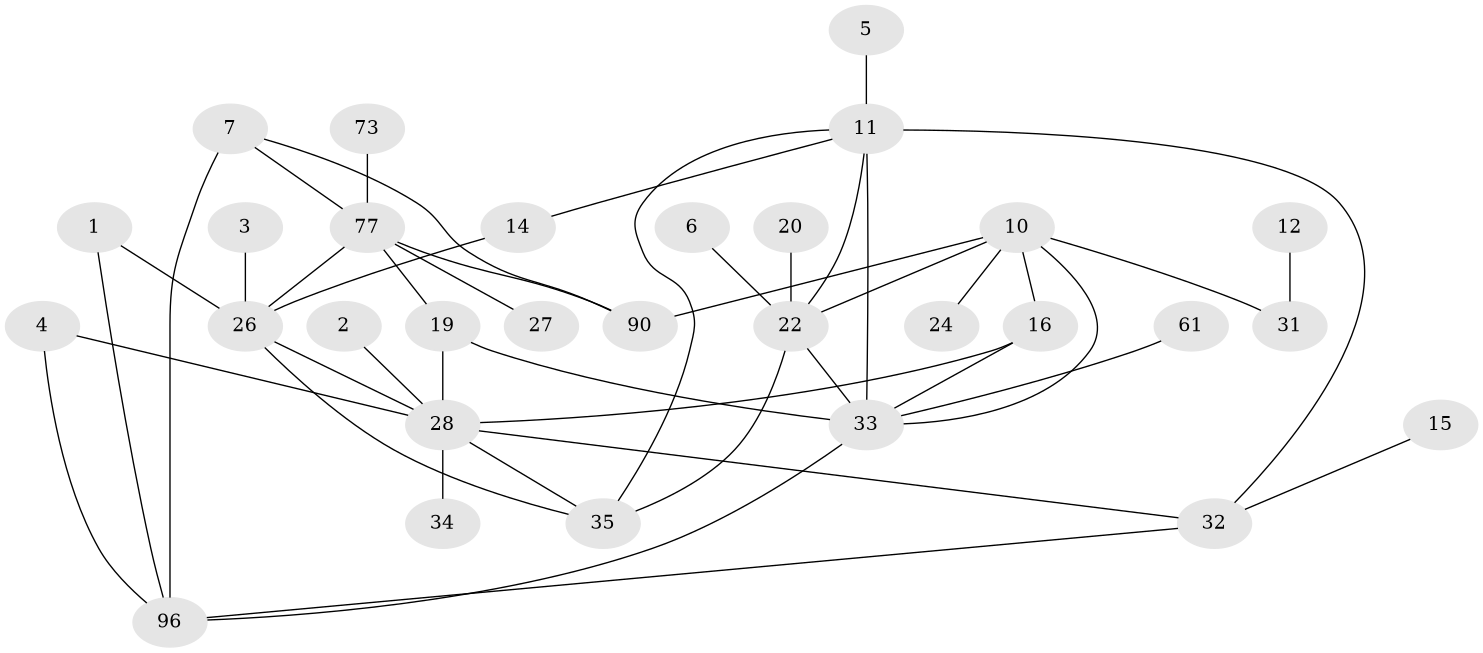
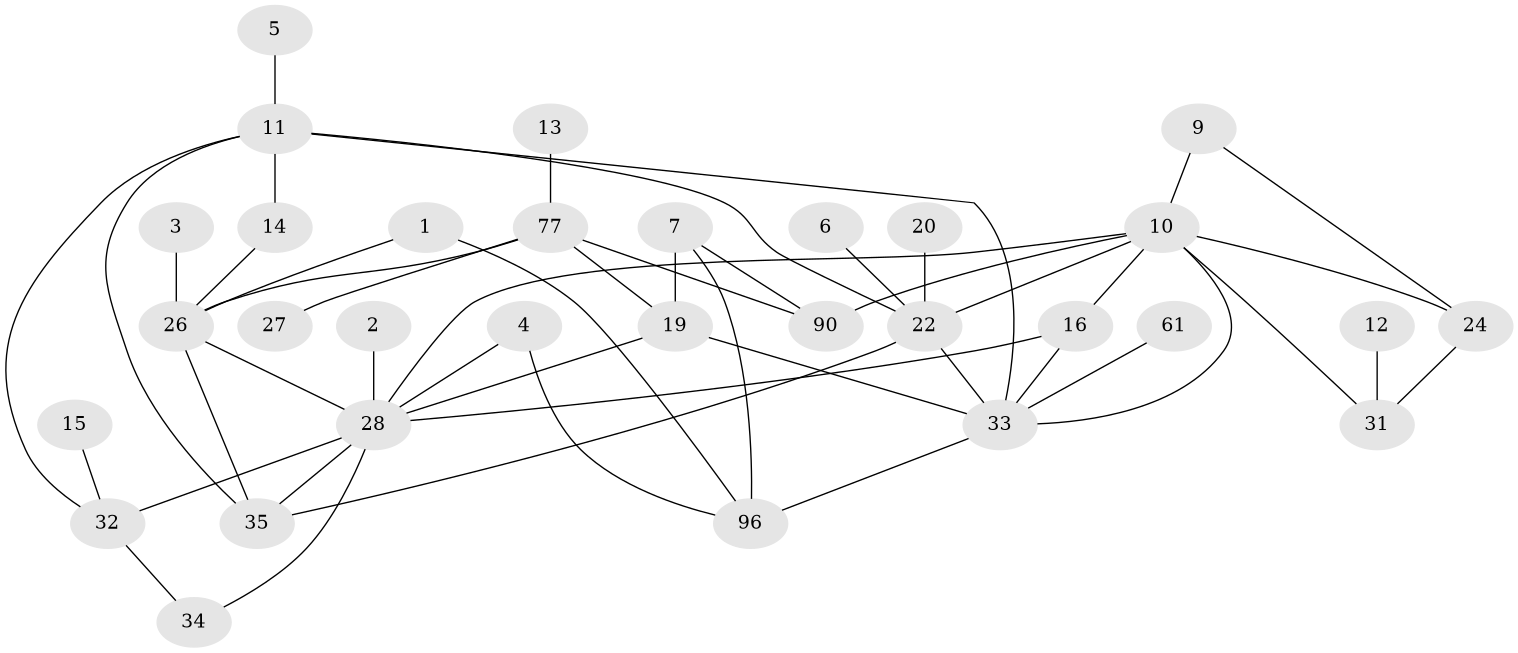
  graph {
    node [color=gray90 style=filled]
    edge [weight=1.0]
    2
    28
    32
    35
    34
    3
    26
    4
    n9 [label=96]
    5
    11
    22
    33
    14
    6
    7
    19
    n18 [label=90]
    n19 [label=1]
+   9
    10
    24
    16
    31
    12
    n26 [label=77]
-   13 [label=73]
+   13
    27
    15
    20
    n31 [label=61]
    2 -- 28
    28 -- 32
    28 -- 35
    28 -- 34
-   32 -- n9
+   32 -- 34
    3 -- 26
    26 -- 28
    26 -- 35
    4 -- 28
    4 -- n9
    5 -- 11
    11 -- 32
    11 -- 35
    11 -- 22
    11 -- 33
    11 -- 14
    22 -- 35
    22 -- 33
    33 -- n9
    14 -- 26 [weight=2.0]
    6 -- 22
    7 -- n9 [weight=2.0]
-   7 -- n26
+   7 -- 19
    7 -- n18
    19 -- 28
    19 -- 33
    n19 -- 26
    n19 -- n9
+   9 -- 10
+   9 -- 24
+   10 -- 28
    10 -- 22
    10 -- 33
    10 -- n18
    10 -- 24
    10 -- 16
    10 -- 31
+   24 -- 31
    16 -- 28
    16 -- 33
    12 -- 31
    n26 -- 26
    n26 -- 19
    n26 -- n18
    n26 -- 27
    13 -- n26
    15 -- 32
    20 -- 22
    n31 -- 33
  }
